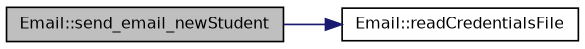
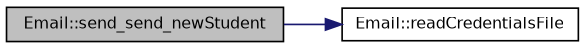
  digraph {
    rankdir=LR
    node [color=black fontname=Helvetica fontsize=10 shape=record style=filled]
-   n1 [fillcolor=grey75 fontcolor=black height=0.2 label="Email::send_email_newStudent" width=0.4]
+   n1 [fillcolor=grey75 fontcolor=black height=0.2 label="Email::send_send_newStudent" width=0.4]
    n2 [fillcolor=white height=0.2 label="Email::readCredentialsFile" width=0.4]
    n1 -> n2 [color=midnightblue fontname=Helvetica fontsize=10 labelfontname=Helvetica labelfontsize=10 style=solid]
  }
